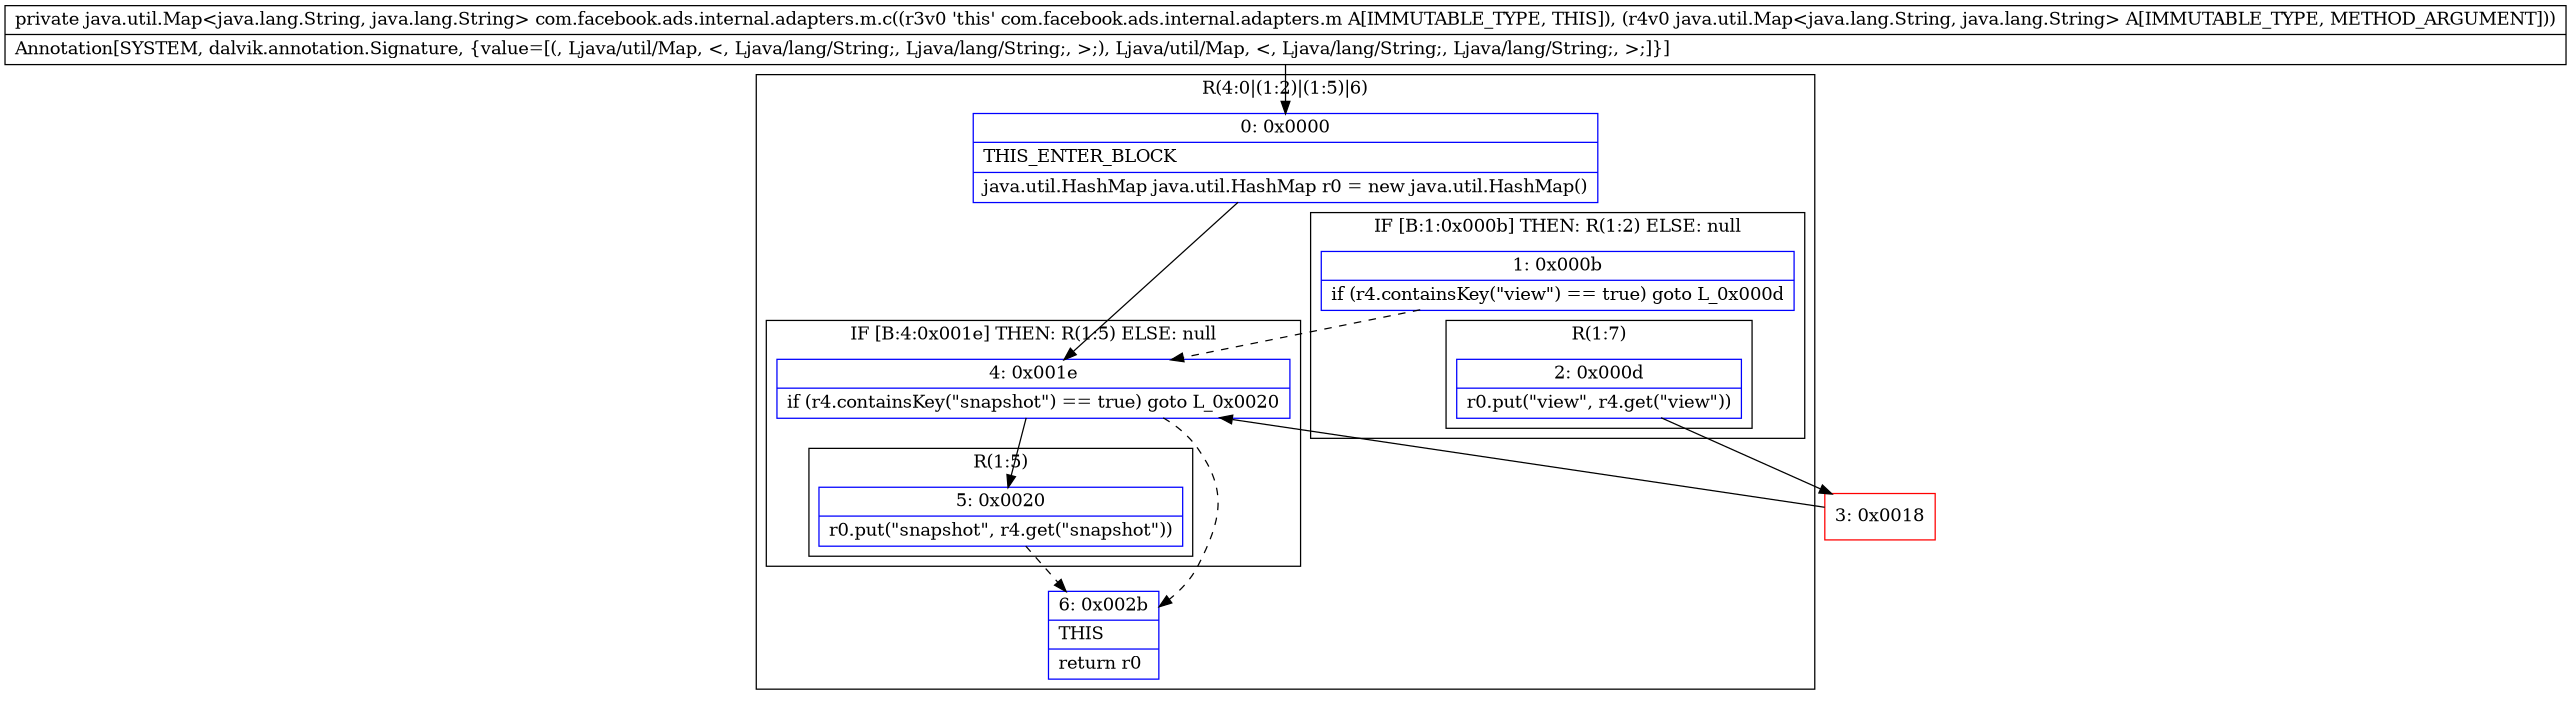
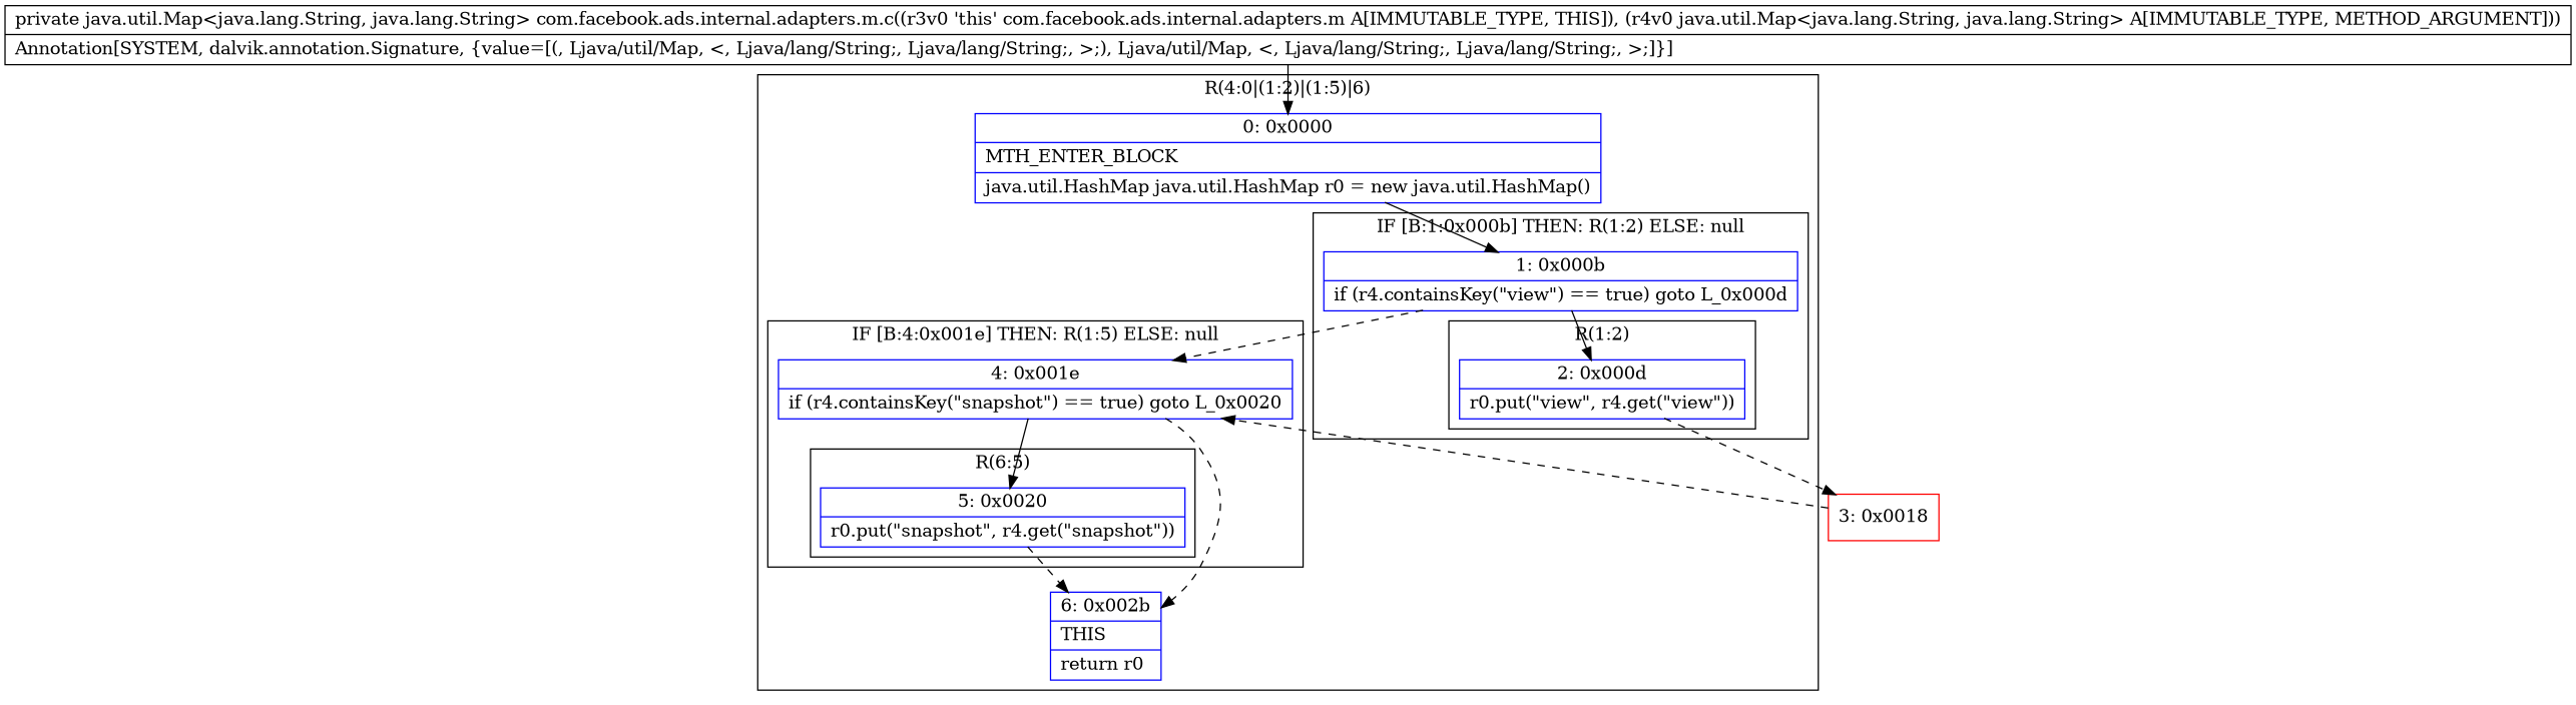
  digraph {
    node [color=blue shape=record]
    n1 [label="{2\:\ 0x000d|r0.put(\"view\", r4.get(\"view\"))\l}"]
    n2 [label="{1\:\ 0x000b|if (r4.containsKey(\"view\") == true) goto L_0x000d\l}"]
    n3 [label="{5\:\ 0x0020|r0.put(\"snapshot\", r4.get(\"snapshot\"))\l}"]
    n4 [label="{4\:\ 0x001e|if (r4.containsKey(\"snapshot\") == true) goto L_0x0020\l}"]
-   n5 [label="{0\:\ 0x0000|THIS_ENTER_BLOCK\l|java.util.HashMap java.util.HashMap r0 = new java.util.HashMap()\l}"]
+   n5 [label="{0\:\ 0x0000|MTH_ENTER_BLOCK\l|java.util.HashMap java.util.HashMap r0 = new java.util.HashMap()\l}"]
    n6 [label="{6\:\ 0x002b|THIS\l|return r0\l}"]
    n7 [color=red label="{3\:\ 0x0018}"]
    n8 [label="{private java.util.Map\<java.lang.String, java.lang.String\> com.facebook.ads.internal.adapters.m.c((r3v0 'this' com.facebook.ads.internal.adapters.m A[IMMUTABLE_TYPE, THIS]), (r4v0 java.util.Map\<java.lang.String, java.lang.String\> A[IMMUTABLE_TYPE, METHOD_ARGUMENT]))  | Annotation[SYSTEM, dalvik.annotation.Signature, \{value=[(, Ljava\/util\/Map, \<, Ljava\/lang\/String;, Ljava\/lang\/String;, \>;), Ljava\/util\/Map, \<, Ljava\/lang\/String;, Ljava\/lang\/String;, \>;]\}]\l}" color=""]
    subgraph cluster_1 {
      label="R(4:0|(1:2)|(1:5)|6)"
      n5
      n6
      subgraph cluster_2 {
        label="IF [B:1:0x000b] THEN: R(1:2) ELSE: null"
        n2
        subgraph cluster_3 {
-         label="R(1:7)"
+         label="R(1:2)"
          n1
        }
      }
      subgraph cluster_4 {
        label="IF [B:4:0x001e] THEN: R(1:5) ELSE: null"
        n4
        subgraph cluster_5 {
-         label="R(1:5)"
+         label="R(6:5)"
          n3
        }
      }
    }
-   n1 -> n7
+   n1 -> n7 [style=dashed]
+   n2 -> n1
    n2 -> n4 [style=dashed]
    n3 -> n6 [style=dashed]
    n4 -> n3
    n4 -> n6 [style=dashed]
-   n5 -> n4
-   n7 -> n4
+   n5 -> n2
+   n7 -> n4 [style=dashed]
    n8 -> n5
  }
